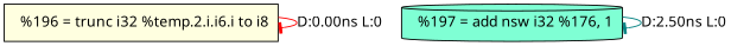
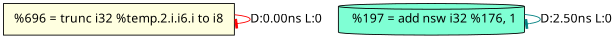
  digraph {
    fontname="Noto Sans"
    node [style=filled fontname="Noto Sans"]
    edge [arrowhead=tee fontname="Noto Sans"]
-   n1 [label="  %196 = trunc i32 %temp.2.i.i6.i to i8" fillcolor=lightyellow shape=box]
+   n1 [label="%696 = trunc i32 %temp.2.i.i6.i to i8" fillcolor=lightyellow shape=box]
    n2 [label="  %197 = add nsw i32 %176, 1" fillcolor=aquamarine shape=cylinder]
    n1 -> n1 [color=red label="D:0.00ns L:0"]
    n2 -> n2 [color=teal label="D:2.50ns L:0"]
  }
